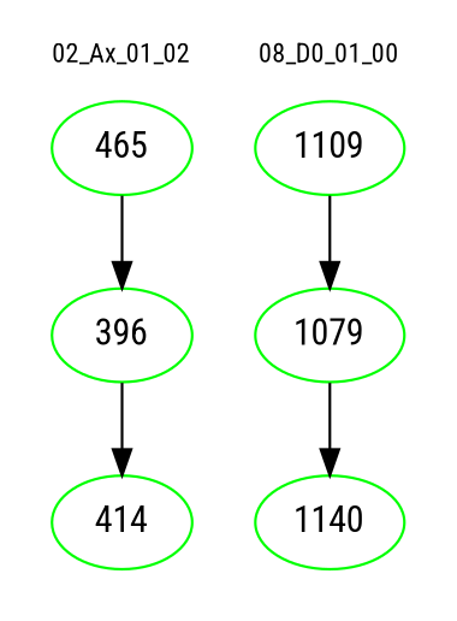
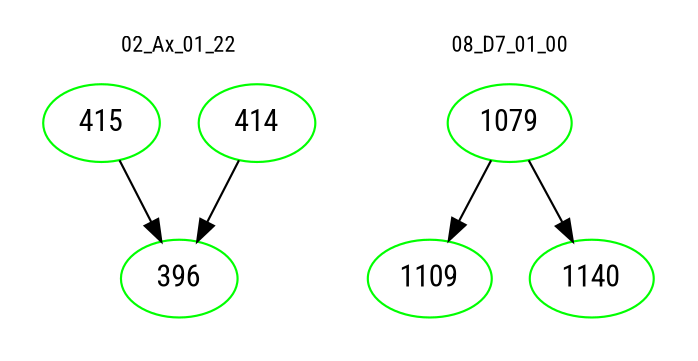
  digraph {
    fontname="Roboto Condensed"
    node [color=green fontname="Roboto Condensed"]
    edge [color=black fontname="Roboto Condensed"]
    n1 [label=414]
    n2 [label=396]
-   n3 [label=465]
+   n3 [label=415]
    n4 [label=1109]
    n5 [label=1079]
    n6 [label=1140]
    subgraph cluster_1 {
      color=white
      fontsize=10
-     label="02_Ax_01_02"
+     label="02_Ax_01_22"
      n1
      n2
      n3
    }
    subgraph cluster_2 {
      color=white
      fontsize=10
-     label="08_D0_01_00"
+     label="08_D7_01_00"
      n4
      n5
      n6
    }
-   n2 -> n1
+   n1 -> n2
    n3 -> n2
-   n4 -> n5
+   n5 -> n4
    n5 -> n6
  }
